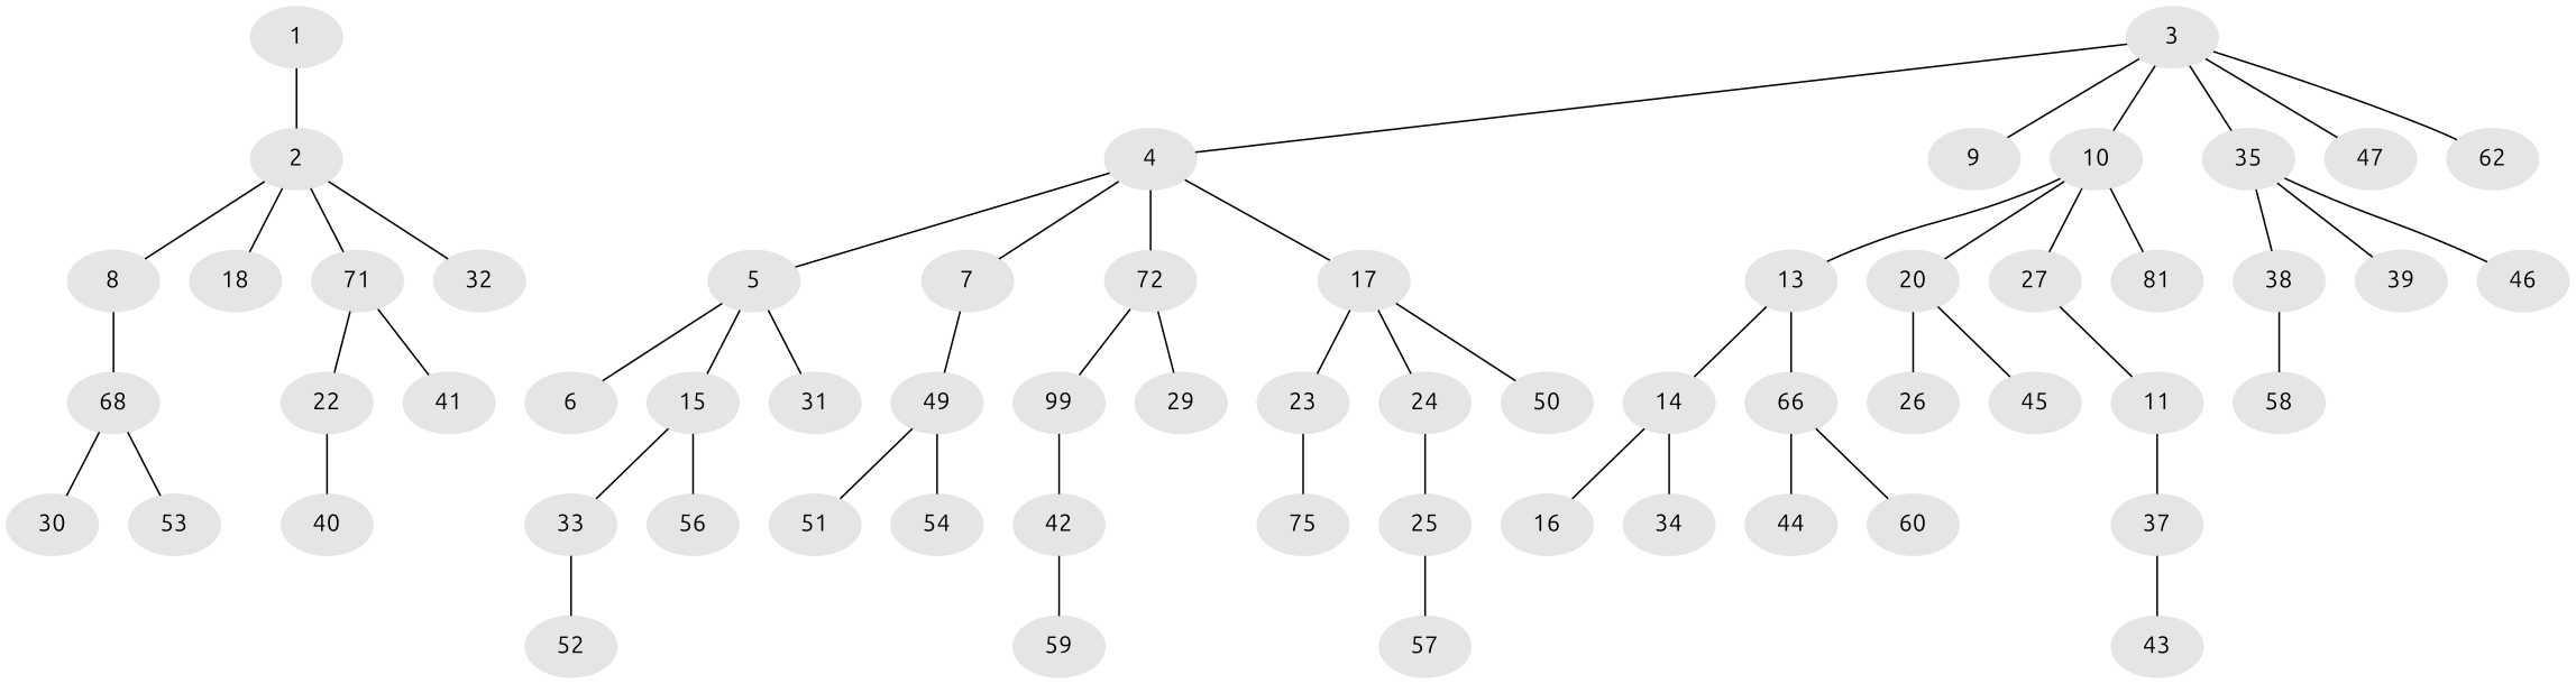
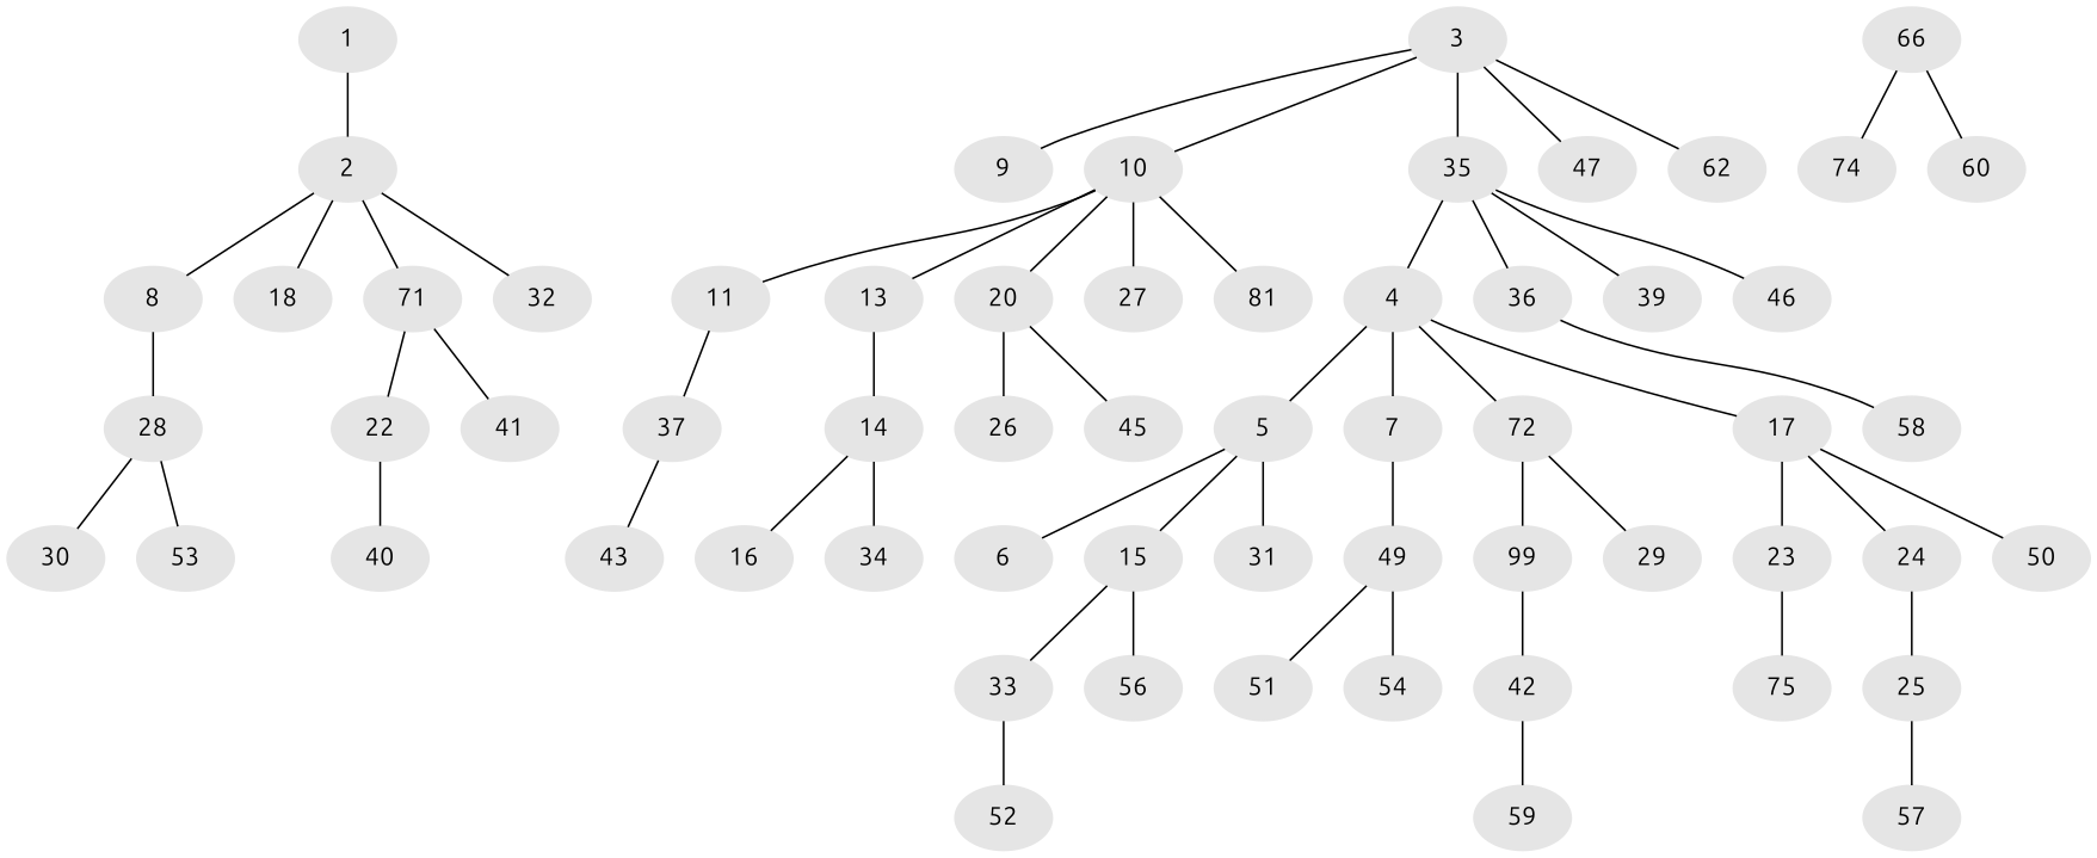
  graph {
    fontname=Ubuntu
    node [color=gray90 fontname=Ubuntu style=filled]
    edge [fontname=Ubuntu]
    1
    2
    8
    18
    n5 [label=71]
    32
    3
    4
    9
    10
    35
    47
    62
-   28 [label=68]
+   28
    22
    41
    5
    7
    n19 [label=72]
    17
    11
    13
    20
    27
    n25 [label=81]
-   38
+   38 [label=36]
    39
    46
    6
    15
    31
    49
    n33 [label=99]
    29
    23
    24
    50
    33
    56
    51
    54
    30
    53
    37
    14
    n46 [label=66]
    26
    45
    43
    42
    16
    34
-   44
+   44 [label=74]
    60
    52
    n56 [label=75]
    25
    59
    40
    57
    58
    1 -- 2
    2 -- 8
    2 -- 18
    2 -- n5
    2 -- 32
    8 -- 28
    n5 -- 22
    n5 -- 41
-   3 -- 4
+   35 -- 4
    3 -- 9
    3 -- 10
    3 -- 35
    3 -- 47
    3 -- 62
    4 -- 5
    4 -- 7
    4 -- n19
    4 -- 17
-   27 -- 11
+   10 -- 11
    10 -- 13
    10 -- 20
    10 -- 27
    10 -- n25
    35 -- 38
    35 -- 39
    35 -- 46
    28 -- 30
    28 -- 53
    22 -- 40
    5 -- 6
    5 -- 15
    5 -- 31
    7 -- 49
    n19 -- n33
    n19 -- 29
    17 -- 23
    17 -- 24
    17 -- 50
    11 -- 37
    13 -- 14
-   13 -- n46
    20 -- 26
    20 -- 45
    38 -- 58
    15 -- 33
    15 -- 56
    49 -- 51
    49 -- 54
    n33 -- 42
    23 -- n56
    24 -- 25
    33 -- 52
    37 -- 43
    14 -- 16
    14 -- 34
    n46 -- 44
    n46 -- 60
    42 -- 59
    25 -- 57
  }
